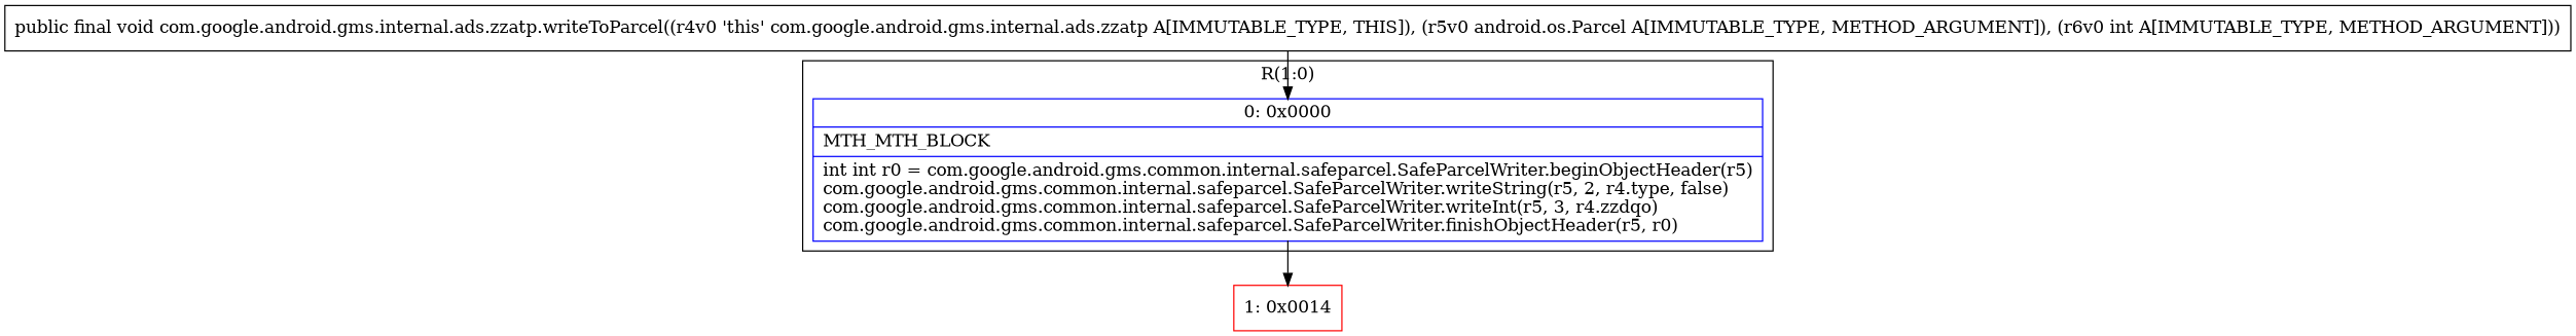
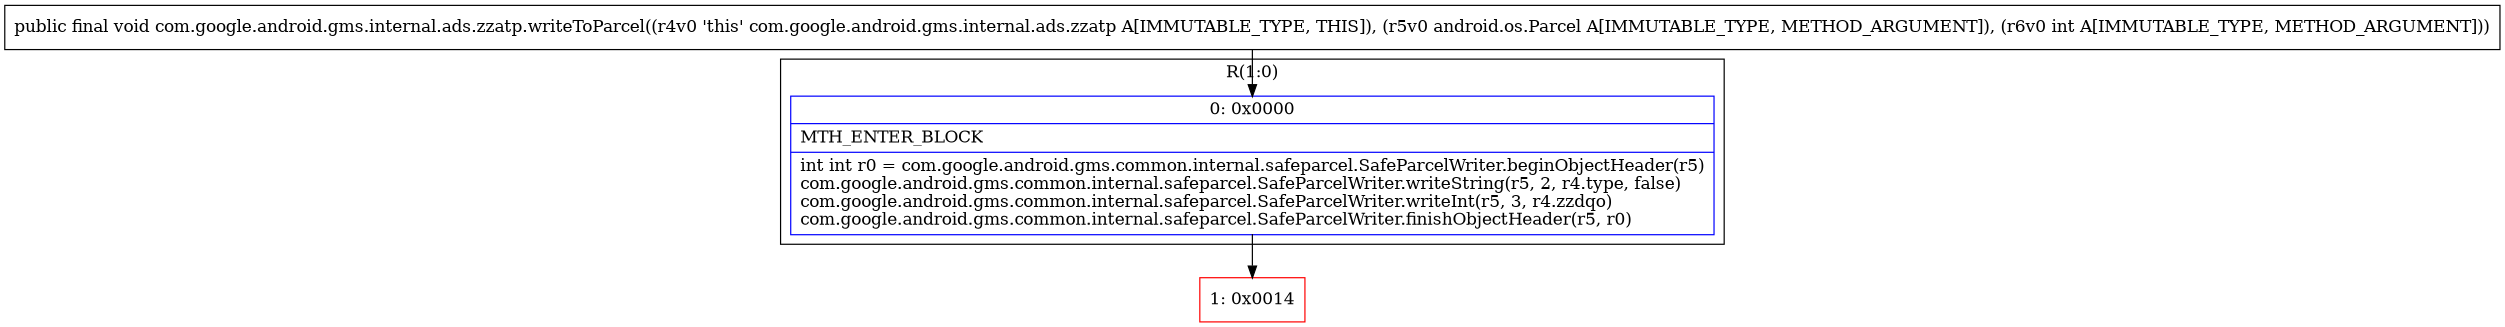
  digraph {
    node [shape=record]
-   n1 [color=blue label="{0\:\ 0x0000|MTH_MTH_BLOCK\l|int int r0 = com.google.android.gms.common.internal.safeparcel.SafeParcelWriter.beginObjectHeader(r5)\lcom.google.android.gms.common.internal.safeparcel.SafeParcelWriter.writeString(r5, 2, r4.type, false)\lcom.google.android.gms.common.internal.safeparcel.SafeParcelWriter.writeInt(r5, 3, r4.zzdqo)\lcom.google.android.gms.common.internal.safeparcel.SafeParcelWriter.finishObjectHeader(r5, r0)\l}"]
+   n1 [color=blue label="{0\:\ 0x0000|MTH_ENTER_BLOCK\l|int int r0 = com.google.android.gms.common.internal.safeparcel.SafeParcelWriter.beginObjectHeader(r5)\lcom.google.android.gms.common.internal.safeparcel.SafeParcelWriter.writeString(r5, 2, r4.type, false)\lcom.google.android.gms.common.internal.safeparcel.SafeParcelWriter.writeInt(r5, 3, r4.zzdqo)\lcom.google.android.gms.common.internal.safeparcel.SafeParcelWriter.finishObjectHeader(r5, r0)\l}"]
    n2 [color=red label="{1\:\ 0x0014}"]
    n3 [label="{public final void com.google.android.gms.internal.ads.zzatp.writeToParcel((r4v0 'this' com.google.android.gms.internal.ads.zzatp A[IMMUTABLE_TYPE, THIS]), (r5v0 android.os.Parcel A[IMMUTABLE_TYPE, METHOD_ARGUMENT]), (r6v0 int A[IMMUTABLE_TYPE, METHOD_ARGUMENT])) }"]
    subgraph cluster_1 {
      label="R(1:0)"
      n1
    }
    n1 -> n2
    n3 -> n1
  }
